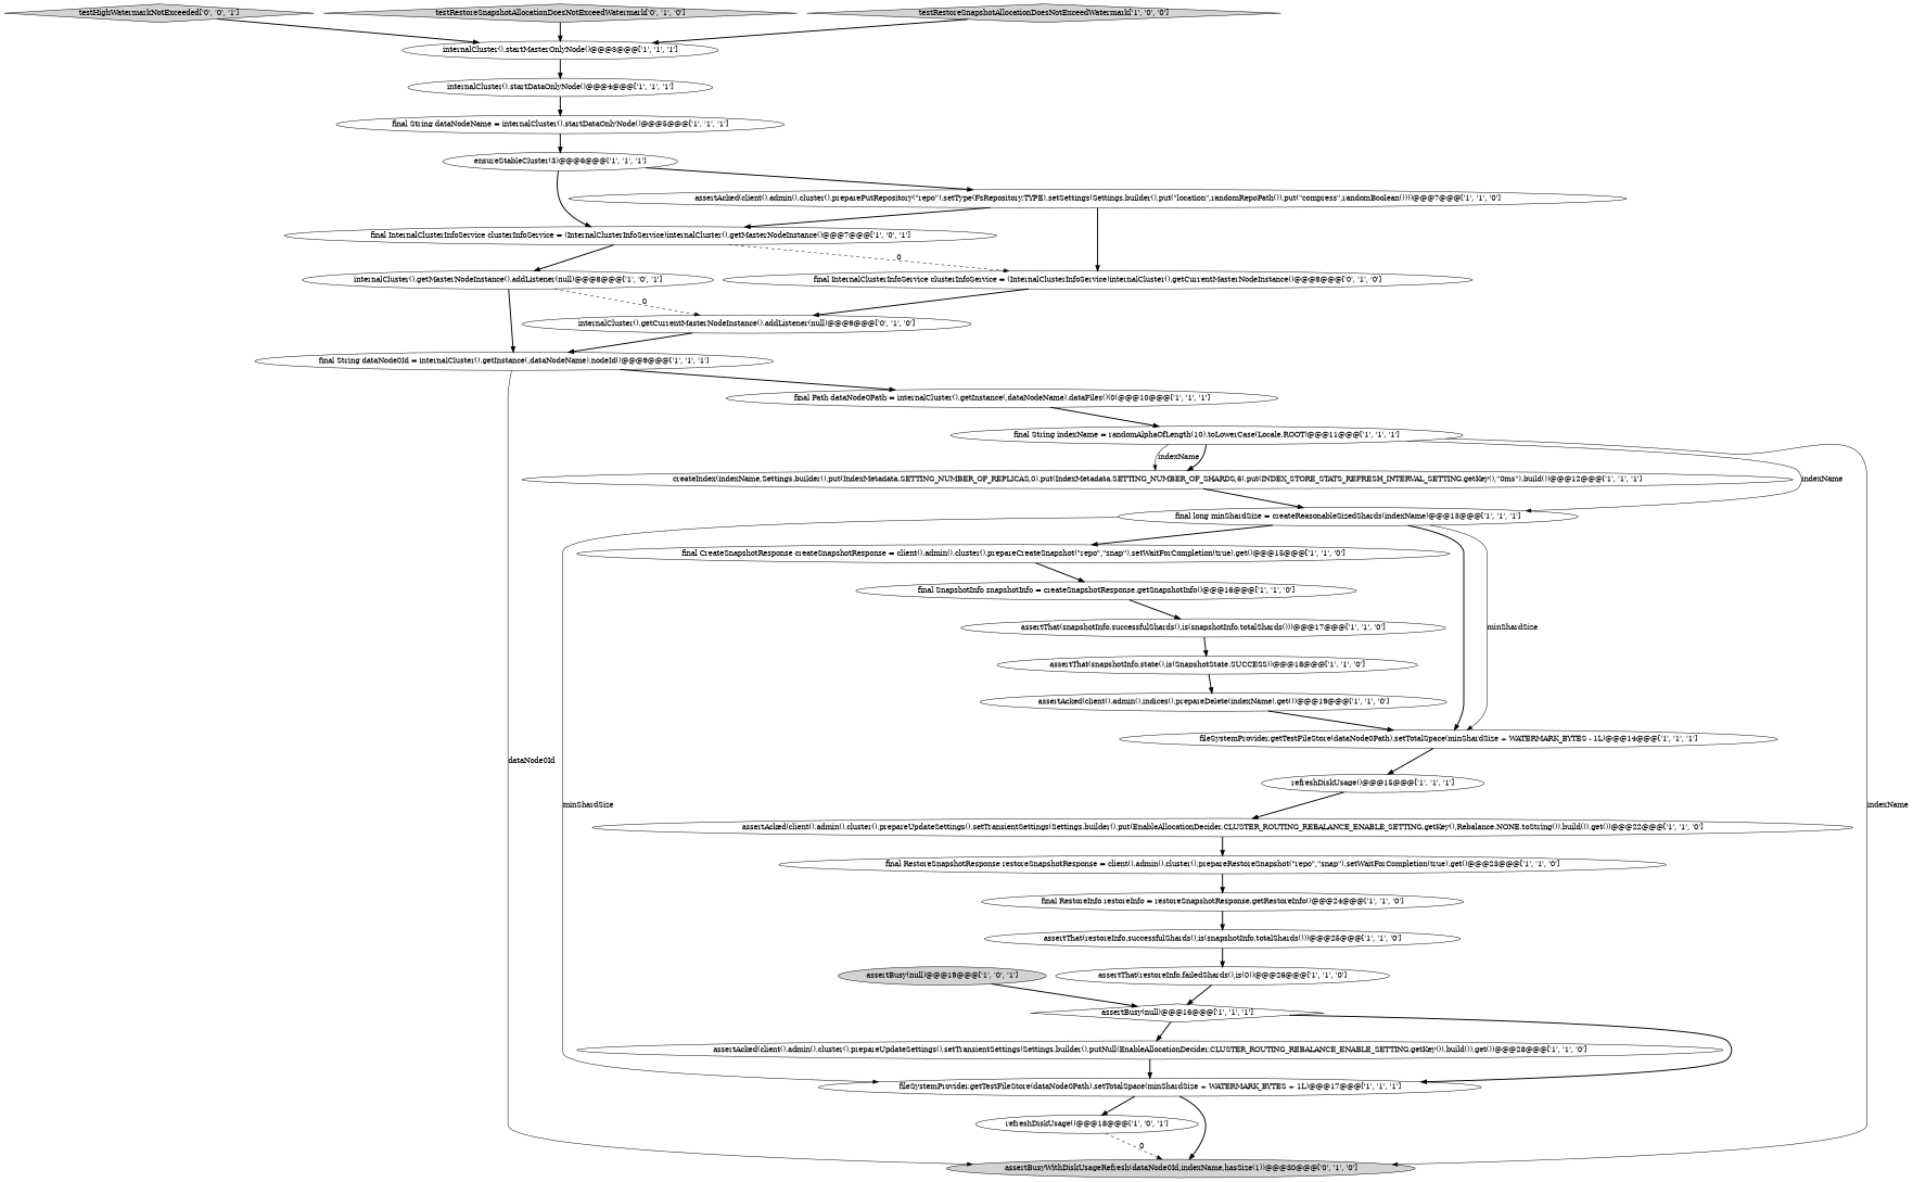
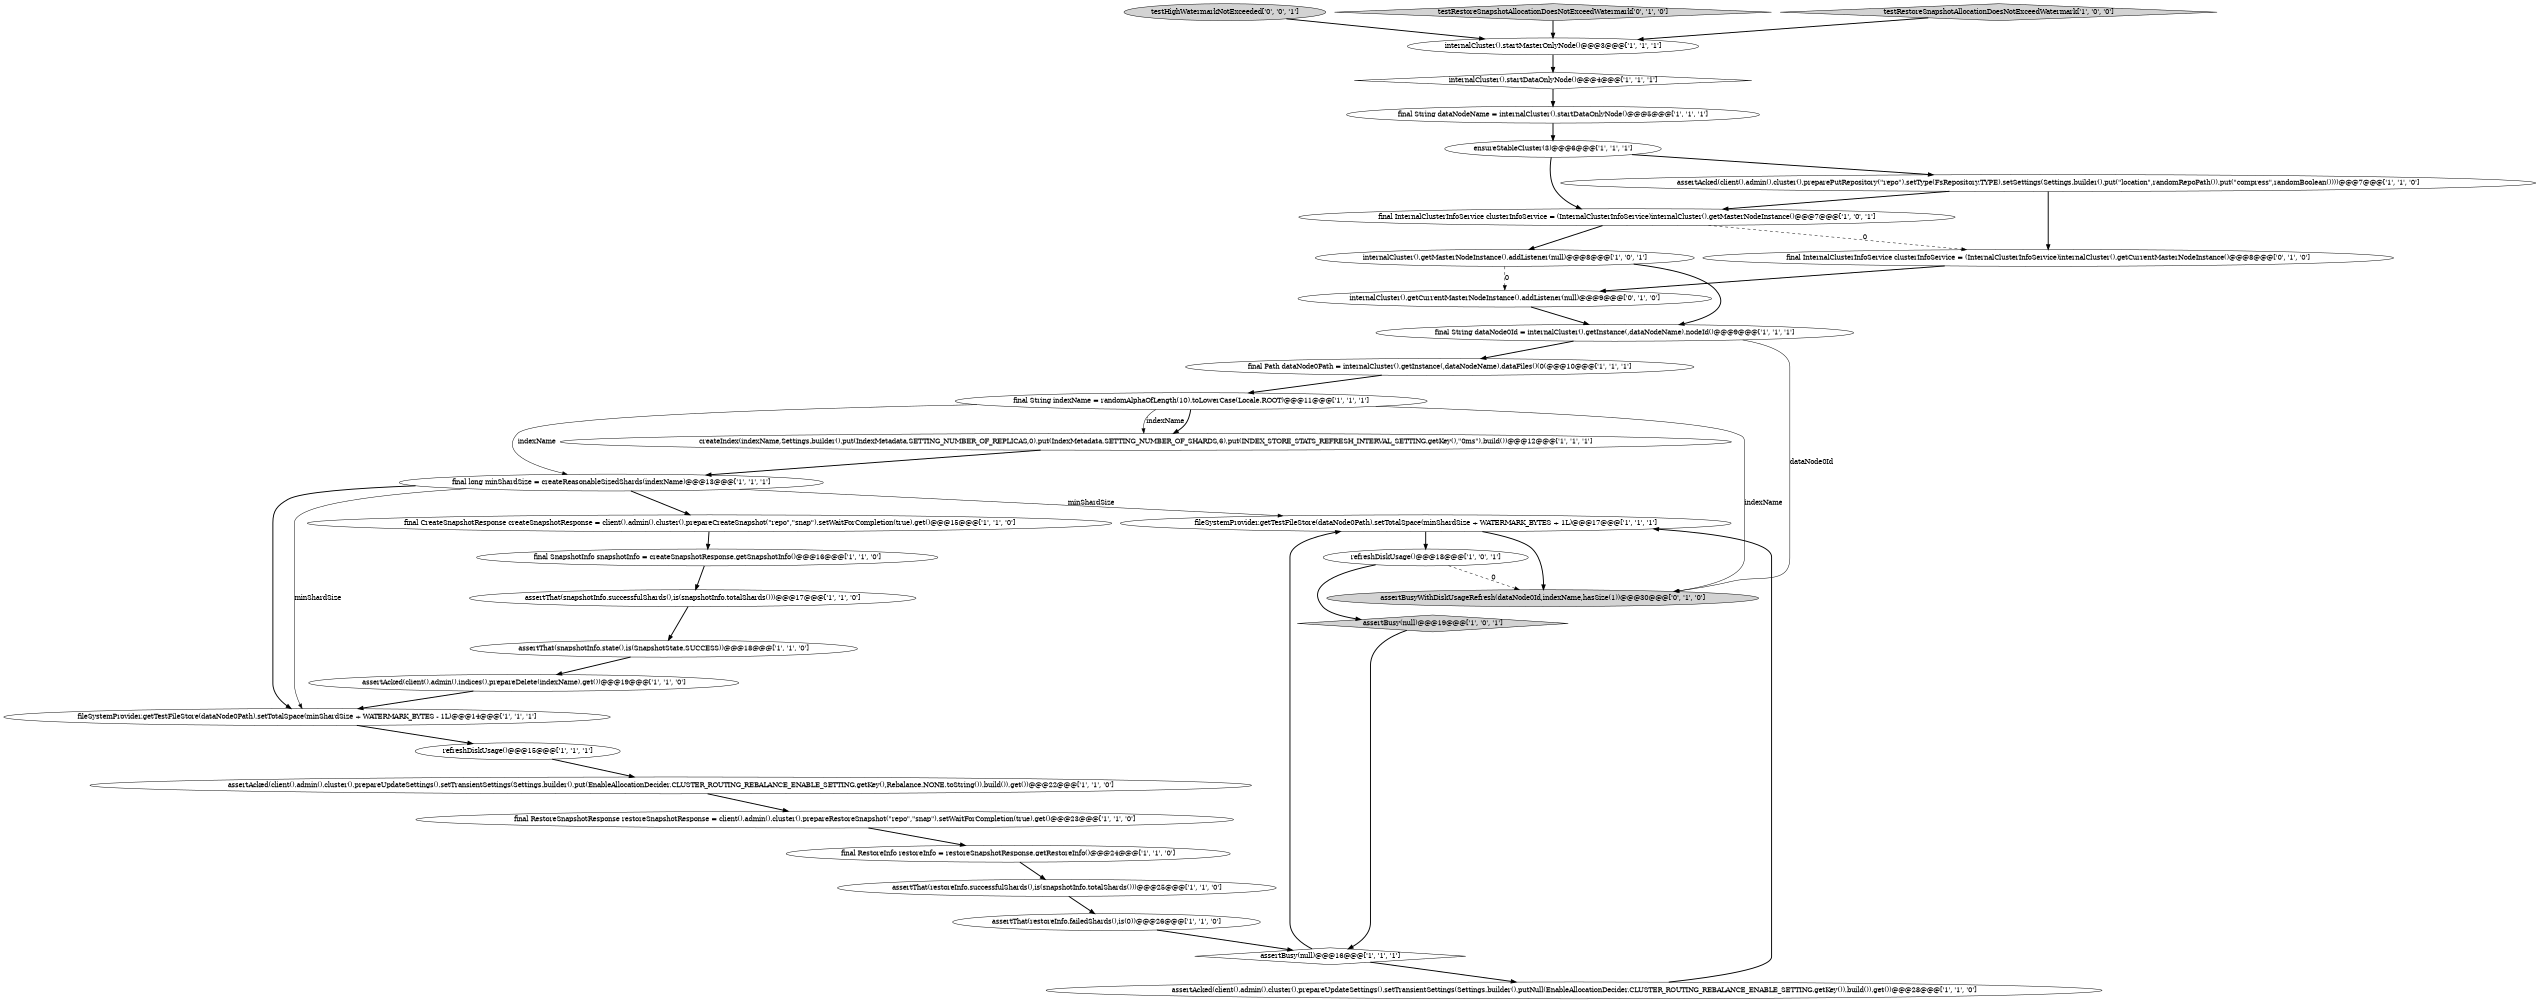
  digraph {
    node [fillcolor=white shape=ellipse style=filled]
    edge [style=bold]
-   n1 [fillcolor=lightgray label="testHighWatermarkNotExceeded['0', '0', '1']" shape=diamond]
+   n1 [fillcolor=lightgray label="testHighWatermarkNotExceeded['0', '0', '1']"]
    n2 [label="internalCluster().startMasterOnlyNode()@@@3@@@['1', '1', '1']"]
-   n3 [label="internalCluster().startDataOnlyNode()@@@4@@@['1', '1', '1']"]
+   n3 [label="internalCluster().startDataOnlyNode()@@@4@@@['1', '1', '1']" shape=diamond]
    n4 [label="assertThat(restoreInfo.successfulShards(),is(snapshotInfo.totalShards()))@@@25@@@['1', '1', '0']"]
    n5 [label="assertThat(restoreInfo.failedShards(),is(0))@@@26@@@['1', '1', '0']"]
    n6 [label="assertBusy(null)@@@16@@@['1', '1', '1']" shape=diamond]
    n7 [label="internalCluster().getCurrentMasterNodeInstance().addListener(null)@@@9@@@['0', '1', '0']"]
    n8 [label="final String dataNode0Id = internalCluster().getInstance(,dataNodeName).nodeId()@@@9@@@['1', '1', '1']"]
    n9 [fillcolor=lightgray label="assertBusyWithDiskUsageRefresh(dataNode0Id,indexName,hasSize(1))@@@30@@@['0', '1', '0']"]
    n10 [label="final Path dataNode0Path = internalCluster().getInstance(,dataNodeName).dataFiles()(0(@@@10@@@['1', '1', '1']"]
    n11 [label="final SnapshotInfo snapshotInfo = createSnapshotResponse.getSnapshotInfo()@@@16@@@['1', '1', '0']"]
    n12 [label="assertThat(snapshotInfo.successfulShards(),is(snapshotInfo.totalShards()))@@@17@@@['1', '1', '0']"]
    n13 [label="assertThat(snapshotInfo.state(),is(SnapshotState.SUCCESS))@@@18@@@['1', '1', '0']"]
    n14 [label="assertAcked(client().admin().indices().prepareDelete(indexName).get())@@@19@@@['1', '1', '0']"]
    n15 [label="fileSystemProvider.getTestFileStore(dataNode0Path).setTotalSpace(minShardSize + WATERMARK_BYTES + 1L)@@@17@@@['1', '1', '1']"]
    n16 [label="refreshDiskUsage()@@@18@@@['1', '0', '1']"]
-   n17 [fillcolor=lightgray label="assertBusy(null)@@@19@@@['1', '0', '1']"]
+   n17 [fillcolor=lightgray label="assertBusy(null)@@@19@@@['1', '0', '1']" shape=diamond]
    n18 [label="assertAcked(client().admin().cluster().prepareUpdateSettings().setTransientSettings(Settings.builder().put(EnableAllocationDecider.CLUSTER_ROUTING_REBALANCE_ENABLE_SETTING.getKey(),Rebalance.NONE.toString()).build()).get())@@@22@@@['1', '1', '0']"]
    n19 [label="final RestoreSnapshotResponse restoreSnapshotResponse = client().admin().cluster().prepareRestoreSnapshot(\"repo\",\"snap\").setWaitForCompletion(true).get()@@@23@@@['1', '1', '0']"]
    n20 [label="final RestoreInfo restoreInfo = restoreSnapshotResponse.getRestoreInfo()@@@24@@@['1', '1', '0']"]
    n21 [label="fileSystemProvider.getTestFileStore(dataNode0Path).setTotalSpace(minShardSize + WATERMARK_BYTES - 1L)@@@14@@@['1', '1', '1']"]
    n22 [label="refreshDiskUsage()@@@15@@@['1', '1', '1']"]
    n23 [label="final InternalClusterInfoService clusterInfoService = (InternalClusterInfoService)internalCluster().getCurrentMasterNodeInstance()@@@8@@@['0', '1', '0']"]
    n24 [label="assertAcked(client().admin().cluster().prepareUpdateSettings().setTransientSettings(Settings.builder().putNull(EnableAllocationDecider.CLUSTER_ROUTING_REBALANCE_ENABLE_SETTING.getKey()).build()).get())@@@28@@@['1', '1', '0']"]
    n25 [label="createIndex(indexName,Settings.builder().put(IndexMetadata.SETTING_NUMBER_OF_REPLICAS,0).put(IndexMetadata.SETTING_NUMBER_OF_SHARDS,6).put(INDEX_STORE_STATS_REFRESH_INTERVAL_SETTING.getKey(),\"0ms\").build())@@@12@@@['1', '1', '1']"]
    n26 [label="final long minShardSize = createReasonableSizedShards(indexName)@@@13@@@['1', '1', '1']"]
    n27 [label="final CreateSnapshotResponse createSnapshotResponse = client().admin().cluster().prepareCreateSnapshot(\"repo\",\"snap\").setWaitForCompletion(true).get()@@@15@@@['1', '1', '0']"]
    n28 [label="final InternalClusterInfoService clusterInfoService = (InternalClusterInfoService)internalCluster().getMasterNodeInstance()@@@7@@@['1', '0', '1']"]
    n29 [label="internalCluster().getMasterNodeInstance().addListener(null)@@@8@@@['1', '0', '1']"]
    n30 [label="ensureStableCluster(3)@@@6@@@['1', '1', '1']"]
    n31 [label="assertAcked(client().admin().cluster().preparePutRepository(\"repo\").setType(FsRepository.TYPE).setSettings(Settings.builder().put(\"location\",randomRepoPath()).put(\"compress\",randomBoolean())))@@@7@@@['1', '1', '0']"]
    n32 [label="final String indexName = randomAlphaOfLength(10).toLowerCase(Locale.ROOT)@@@11@@@['1', '1', '1']"]
    n33 [fillcolor=lightgray label="testRestoreSnapshotAllocationDoesNotExceedWatermark['0', '1', '0']" shape=diamond]
    n34 [label="final String dataNodeName = internalCluster().startDataOnlyNode()@@@5@@@['1', '1', '1']"]
    n35 [fillcolor=lightgray label="testRestoreSnapshotAllocationDoesNotExceedWatermark['1', '0', '0']" shape=diamond]
    n1 -> n2
    n2 -> n3
    n3 -> n34
    n4 -> n5
    n5 -> n6
    n6 -> n15
    n6 -> n24
    n7 -> n8
    n8 -> n9 [label=dataNode0Id style=solid]
    n8 -> n10
    n10 -> n32
    n11 -> n12
    n12 -> n13
    n13 -> n14
    n14 -> n21
    n15 -> n9
    n15 -> n16
    n16 -> n9 [label=0 style=dashed]
+   n16 -> n17
    n17 -> n6
    n18 -> n19
    n19 -> n20
    n20 -> n4
    n21 -> n22
    n22 -> n18
    n23 -> n7
    n24 -> n15
    n25 -> n26
    n26 -> n15 [label=minShardSize style=solid]
    n26 -> n21
    n26 -> n21 [label=minShardSize style=solid]
    n26 -> n27
    n27 -> n11
    n28 -> n23 [label=0 style=dashed]
    n28 -> n29
    n29 -> n7 [label=0 style=dashed]
    n29 -> n8
    n30 -> n28
    n30 -> n31
    n31 -> n23
    n31 -> n28
    n32 -> n9 [label=indexName style=solid]
    n32 -> n25 [label=indexName style=solid]
    n32 -> n25
    n32 -> n26 [label=indexName style=solid]
    n33 -> n2
    n34 -> n30
    n35 -> n2
  }
